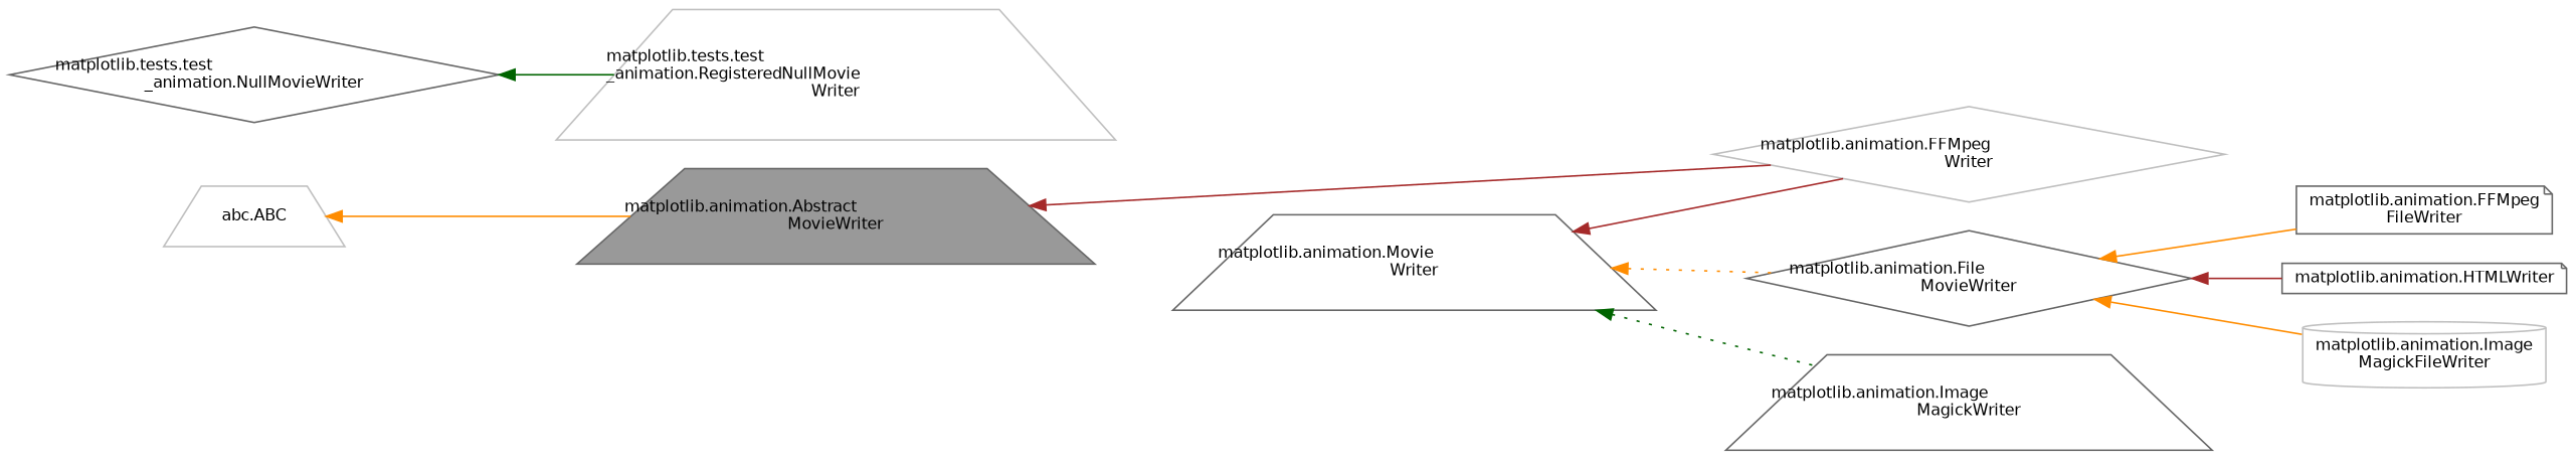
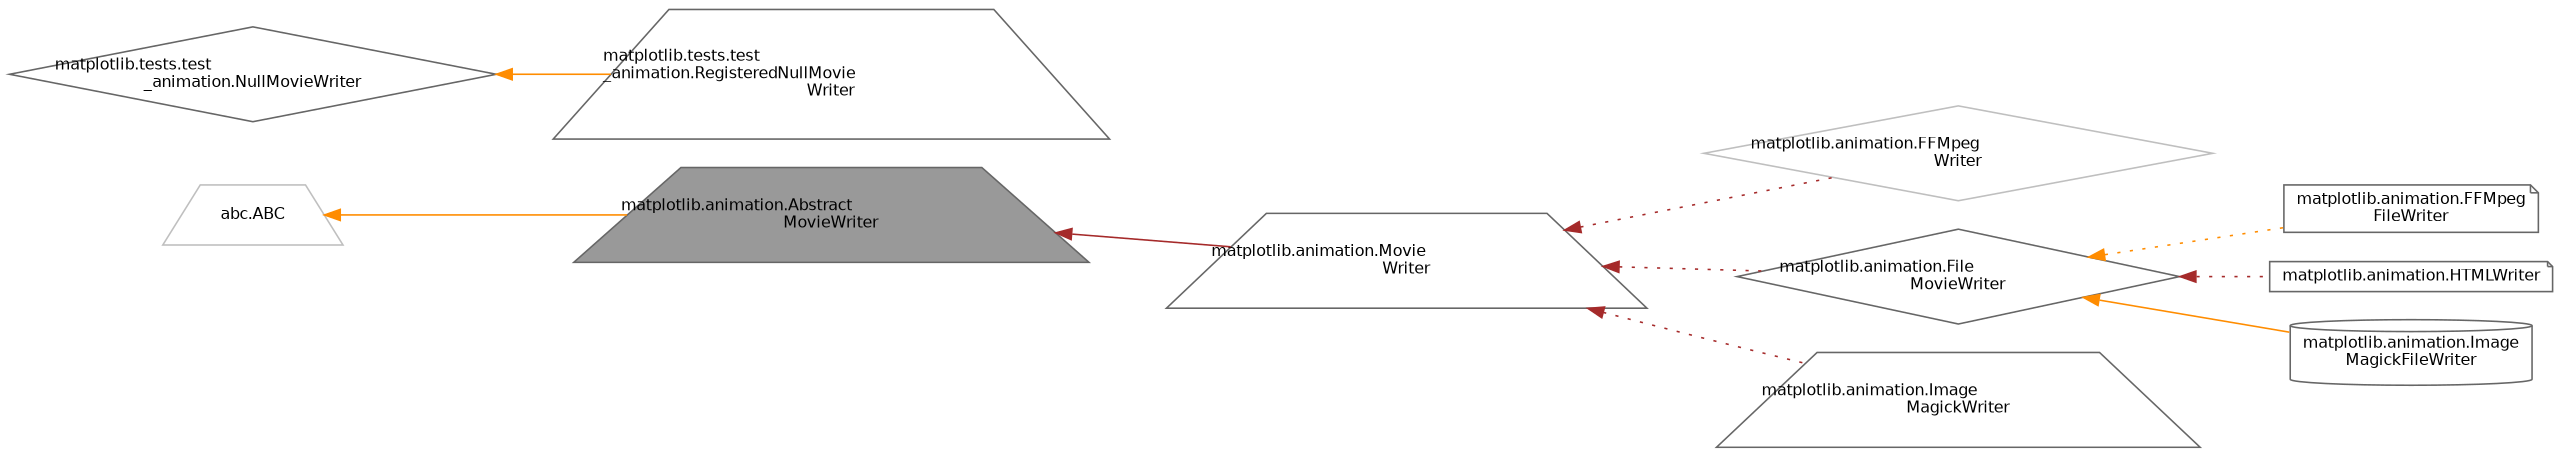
  digraph {
    rankdir=LR
    node [color=gray40 fillcolor=white fontname=Helvetica fontsize=10 shape=trapezium style=filled]
    edge [color=brown dir=back fontname=Helvetica fontsize=10 labelfontname=Helvetica labelfontsize=10 style=solid]
    n1 [fillcolor=grey60 fontcolor=black height=0.2 label="matplotlib.animation.Abstract\lMovieWriter" width=0.4]
    n2 [height=0.2 label="matplotlib.animation.Movie\lWriter" width=0.4]
    n3 [color=grey75 height=0.2 label="matplotlib.animation.FFMpeg\lWriter" shape=diamond width=0.4]
    n4 [height=0.2 label="matplotlib.animation.File\lMovieWriter" shape=diamond width=0.4]
    n5 [height=0.2 label="matplotlib.animation.Image\lMagickWriter" width=0.4]
    n6 [height=0.2 label="matplotlib.tests.test\l_animation.NullMovieWriter" shape=diamond width=0.4]
-   n7 [color=grey75 height=0.2 label="matplotlib.tests.test\l_animation.RegisteredNullMovie\lWriter" width=0.4]
+   n7 [height=0.2 label="matplotlib.tests.test\l_animation.RegisteredNullMovie\lWriter" width=0.4]
    n8 [color=grey75 height=0.2 label="abc.ABC" width=0.4]
    n9 [height=0.2 label="matplotlib.animation.FFMpeg\lFileWriter" shape=note width=0.4]
    n10 [height=0.2 label="matplotlib.animation.HTMLWriter" shape=note width=0.4]
-   n11 [color=grey75 height=0.2 label="matplotlib.animation.Image\lMagickFileWriter" shape=cylinder width=0.4]
-   n1 -> n3
-   n2 -> n3
-   n2 -> n4 [color=darkorange style=dotted]
-   n2 -> n5 [color=darkgreen style=dotted]
-   n4 -> n9 [color=darkorange]
-   n4 -> n10
+   n11 [height=0.2 label="matplotlib.animation.Image\lMagickFileWriter" shape=cylinder width=0.4]
+   n1 -> n2
+   n2 -> n3 [style=dotted]
+   n2 -> n4 [style=dotted]
+   n2 -> n5 [style=dotted]
+   n4 -> n9 [color=darkorange style=dotted]
+   n4 -> n10 [style=dotted]
    n4 -> n11 [color=darkorange]
-   n6 -> n7 [color=darkgreen]
+   n6 -> n7 [color=darkorange]
    n8 -> n1 [color=darkorange]
  }
